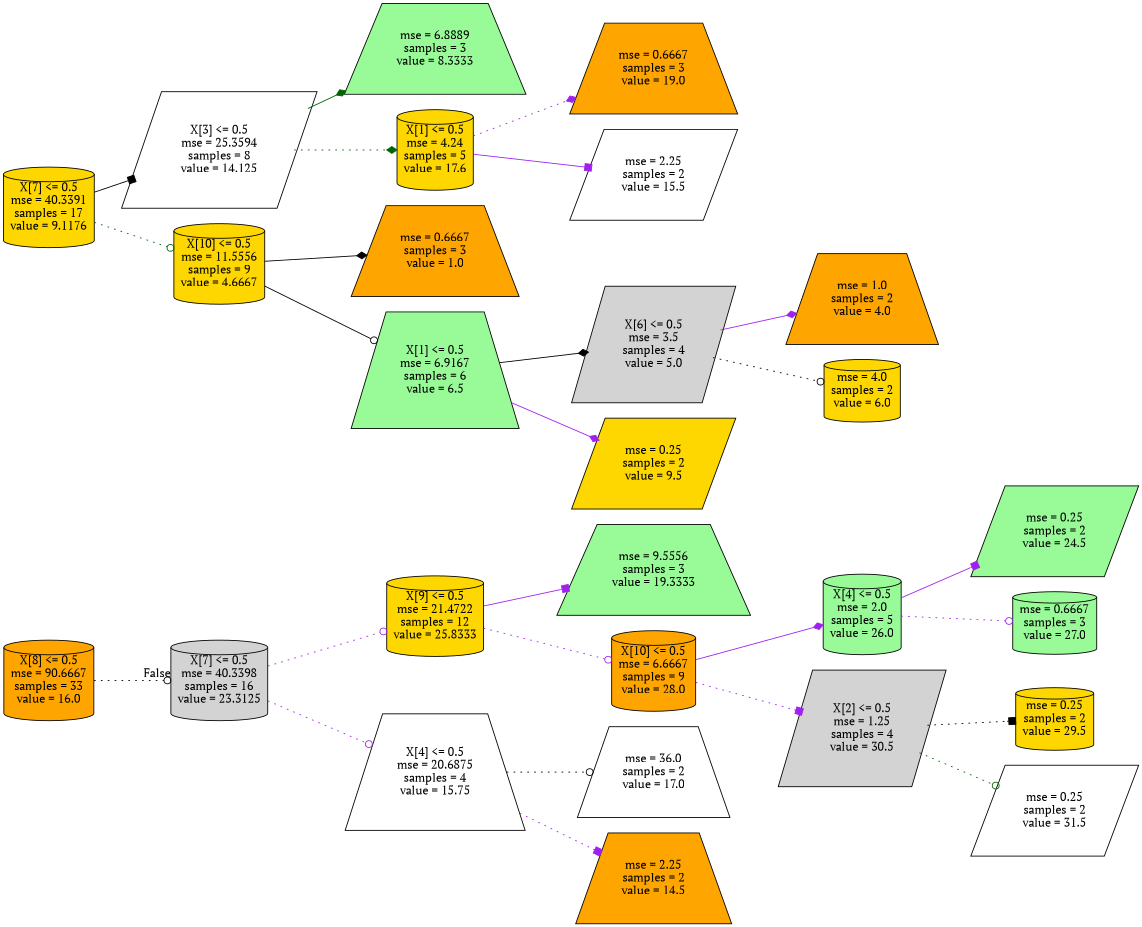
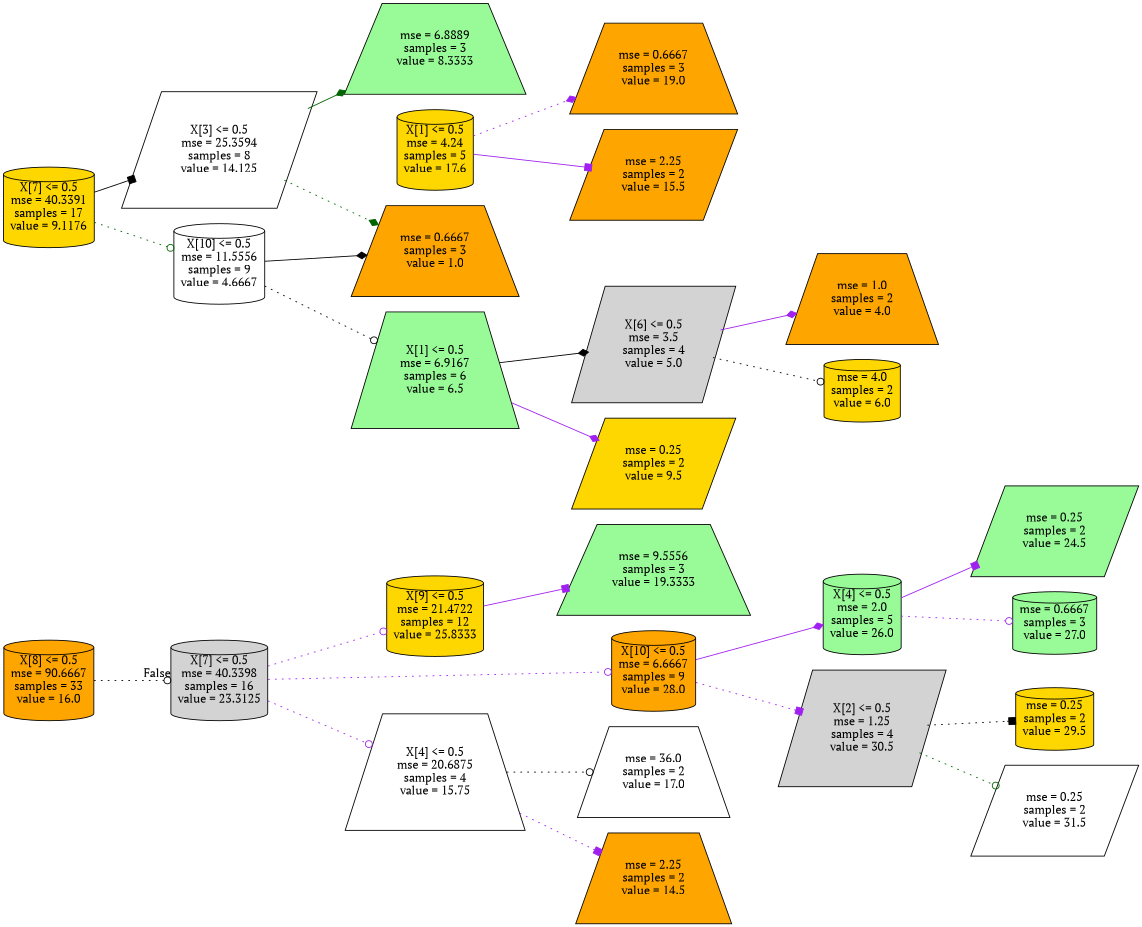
  digraph {
    fontname="PT Serif"
    rankdir=LR
    node [fillcolor=orange fontname="PT Serif" shape=cylinder style=filled]
    edge [arrowhead=odot color=purple fontname="PT Serif" style=dotted]
    n1 [label="X[8] <= 0.5\nmse = 90.6667\nsamples = 33\nvalue = 16.0"]
    n2 [fillcolor=lightgrey label="X[7] <= 0.5\nmse = 40.3398\nsamples = 16\nvalue = 23.3125"]
    n3 [fillcolor=gold label="X[7] <= 0.5\nmse = 40.3391\nsamples = 17\nvalue = 9.1176"]
    n4 [fillcolor=white label="X[3] <= 0.5\nmse = 25.3594\nsamples = 8\nvalue = 14.125" shape=parallelogram]
-   n5 [fillcolor=gold label="X[10] <= 0.5\nmse = 11.5556\nsamples = 9\nvalue = 4.6667"]
+   n5 [fillcolor=white label="X[10] <= 0.5\nmse = 11.5556\nsamples = 9\nvalue = 4.6667"]
    n6 [fillcolor=gold label="X[9] <= 0.5\nmse = 21.4722\nsamples = 12\nvalue = 25.8333"]
    n7 [fillcolor=white label="X[4] <= 0.5\nmse = 20.6875\nsamples = 4\nvalue = 15.75" shape=trapezium]
    n8 [fillcolor=palegreen label="mse = 6.8889\nsamples = 3\nvalue = 8.3333" shape=trapezium]
    n9 [fillcolor=gold label="X[1] <= 0.5\nmse = 4.24\nsamples = 5\nvalue = 17.6"]
    n10 [label="mse = 0.6667\nsamples = 3\nvalue = 1.0" shape=trapezium]
    n11 [fillcolor=palegreen label="X[1] <= 0.5\nmse = 6.9167\nsamples = 6\nvalue = 6.5" shape=trapezium]
    n12 [label="mse = 0.6667\nsamples = 3\nvalue = 19.0" shape=trapezium]
-   n13 [fillcolor=white label="mse = 2.25\nsamples = 2\nvalue = 15.5" shape=parallelogram]
+   n13 [label="mse = 2.25\nsamples = 2\nvalue = 15.5" shape=parallelogram]
    n14 [fillcolor=lightgrey label="X[6] <= 0.5\nmse = 3.5\nsamples = 4\nvalue = 5.0" shape=parallelogram]
    n15 [fillcolor=gold label="mse = 0.25\nsamples = 2\nvalue = 9.5" shape=parallelogram]
    n16 [label="mse = 1.0\nsamples = 2\nvalue = 4.0" shape=trapezium]
    n17 [fillcolor=gold label="mse = 4.0\nsamples = 2\nvalue = 6.0"]
    n18 [fillcolor=palegreen label="mse = 9.5556\nsamples = 3\nvalue = 19.3333" shape=trapezium]
    n19 [label="X[10] <= 0.5\nmse = 6.6667\nsamples = 9\nvalue = 28.0"]
    n20 [fillcolor=white label="mse = 36.0\nsamples = 2\nvalue = 17.0" shape=trapezium]
    n21 [label="mse = 2.25\nsamples = 2\nvalue = 14.5" shape=trapezium]
    n22 [fillcolor=palegreen label="X[4] <= 0.5\nmse = 2.0\nsamples = 5\nvalue = 26.0"]
    n23 [fillcolor=lightgrey label="X[2] <= 0.5\nmse = 1.25\nsamples = 4\nvalue = 30.5" shape=parallelogram]
    n24 [fillcolor=palegreen label="mse = 0.25\nsamples = 2\nvalue = 24.5" shape=parallelogram]
    n25 [fillcolor=palegreen label="mse = 0.6667\nsamples = 3\nvalue = 27.0"]
    n26 [fillcolor=gold label="mse = 0.25\nsamples = 2\nvalue = 29.5"]
    n27 [fillcolor=white label="mse = 0.25\nsamples = 2\nvalue = 31.5" shape=parallelogram]
    n1 -> n2 [color=black headlabel=False labelangle=-45 labeldistance=2.5]
    n2 -> n6
    n2 -> n7
    n3 -> n4 [arrowhead=box color=black style=solid]
    n3 -> n5 [color=darkgreen]
    n4 -> n8 [arrowhead=diamond color=darkgreen style=solid]
-   n4 -> n9 [arrowhead=diamond color=darkgreen]
+   n4 -> n10 [arrowhead=diamond color=darkgreen]
    n5 -> n10 [arrowhead=diamond color=black style=solid]
-   n5 -> n11 [color=black style=solid]
+   n5 -> n11 [color=black]
    n6 -> n18 [arrowhead=box style=solid]
-   n6 -> n19
+   n2 -> n19
    n7 -> n20 [color=black]
    n7 -> n21 [arrowhead=box]
    n9 -> n12 [arrowhead=diamond]
    n9 -> n13 [arrowhead=box style=solid]
    n11 -> n14 [arrowhead=diamond color=black style=solid]
    n11 -> n15 [arrowhead=diamond style=solid]
    n14 -> n16 [arrowhead=diamond style=solid]
    n14 -> n17 [color=black]
    n19 -> n22 [arrowhead=diamond style=solid]
    n19 -> n23 [arrowhead=box]
    n22 -> n24 [arrowhead=box style=solid]
    n22 -> n25
    n23 -> n26 [arrowhead=box color=black]
    n23 -> n27 [color=darkgreen]
  }
